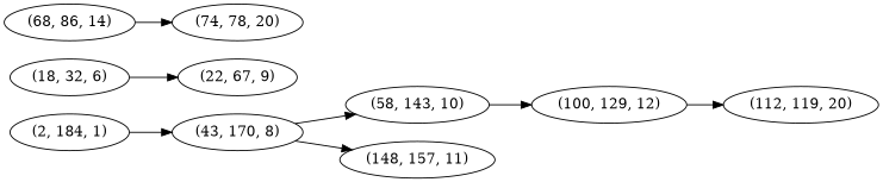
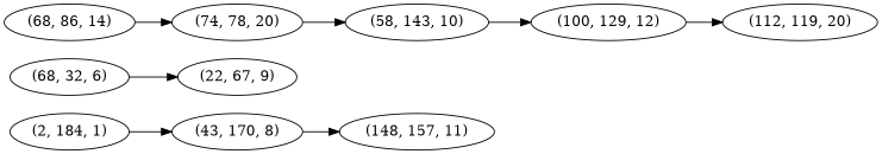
  digraph {
    rankdir=LR
    "(2, 184, 1)"
    "(43, 170, 8)"
    n3 [label="(22, 67, 9)"]
-   "(18, 32, 6)"
+   "(18, 32, 6)" [label="(68, 32, 6)"]
    "(58, 143, 10)"
    "(148, 157, 11)"
    "(100, 129, 12)"
    "(68, 86, 14)"
    "(74, 78, 20)"
    "(112, 119, 20)"
    "(2, 184, 1)" -> "(43, 170, 8)"
-   "(43, 170, 8)" -> "(58, 143, 10)"
+   "(74, 78, 20)" -> "(58, 143, 10)"
    "(43, 170, 8)" -> "(148, 157, 11)"
    "(18, 32, 6)" -> n3
    "(58, 143, 10)" -> "(100, 129, 12)"
    "(100, 129, 12)" -> "(112, 119, 20)"
    "(68, 86, 14)" -> "(74, 78, 20)"
  }
